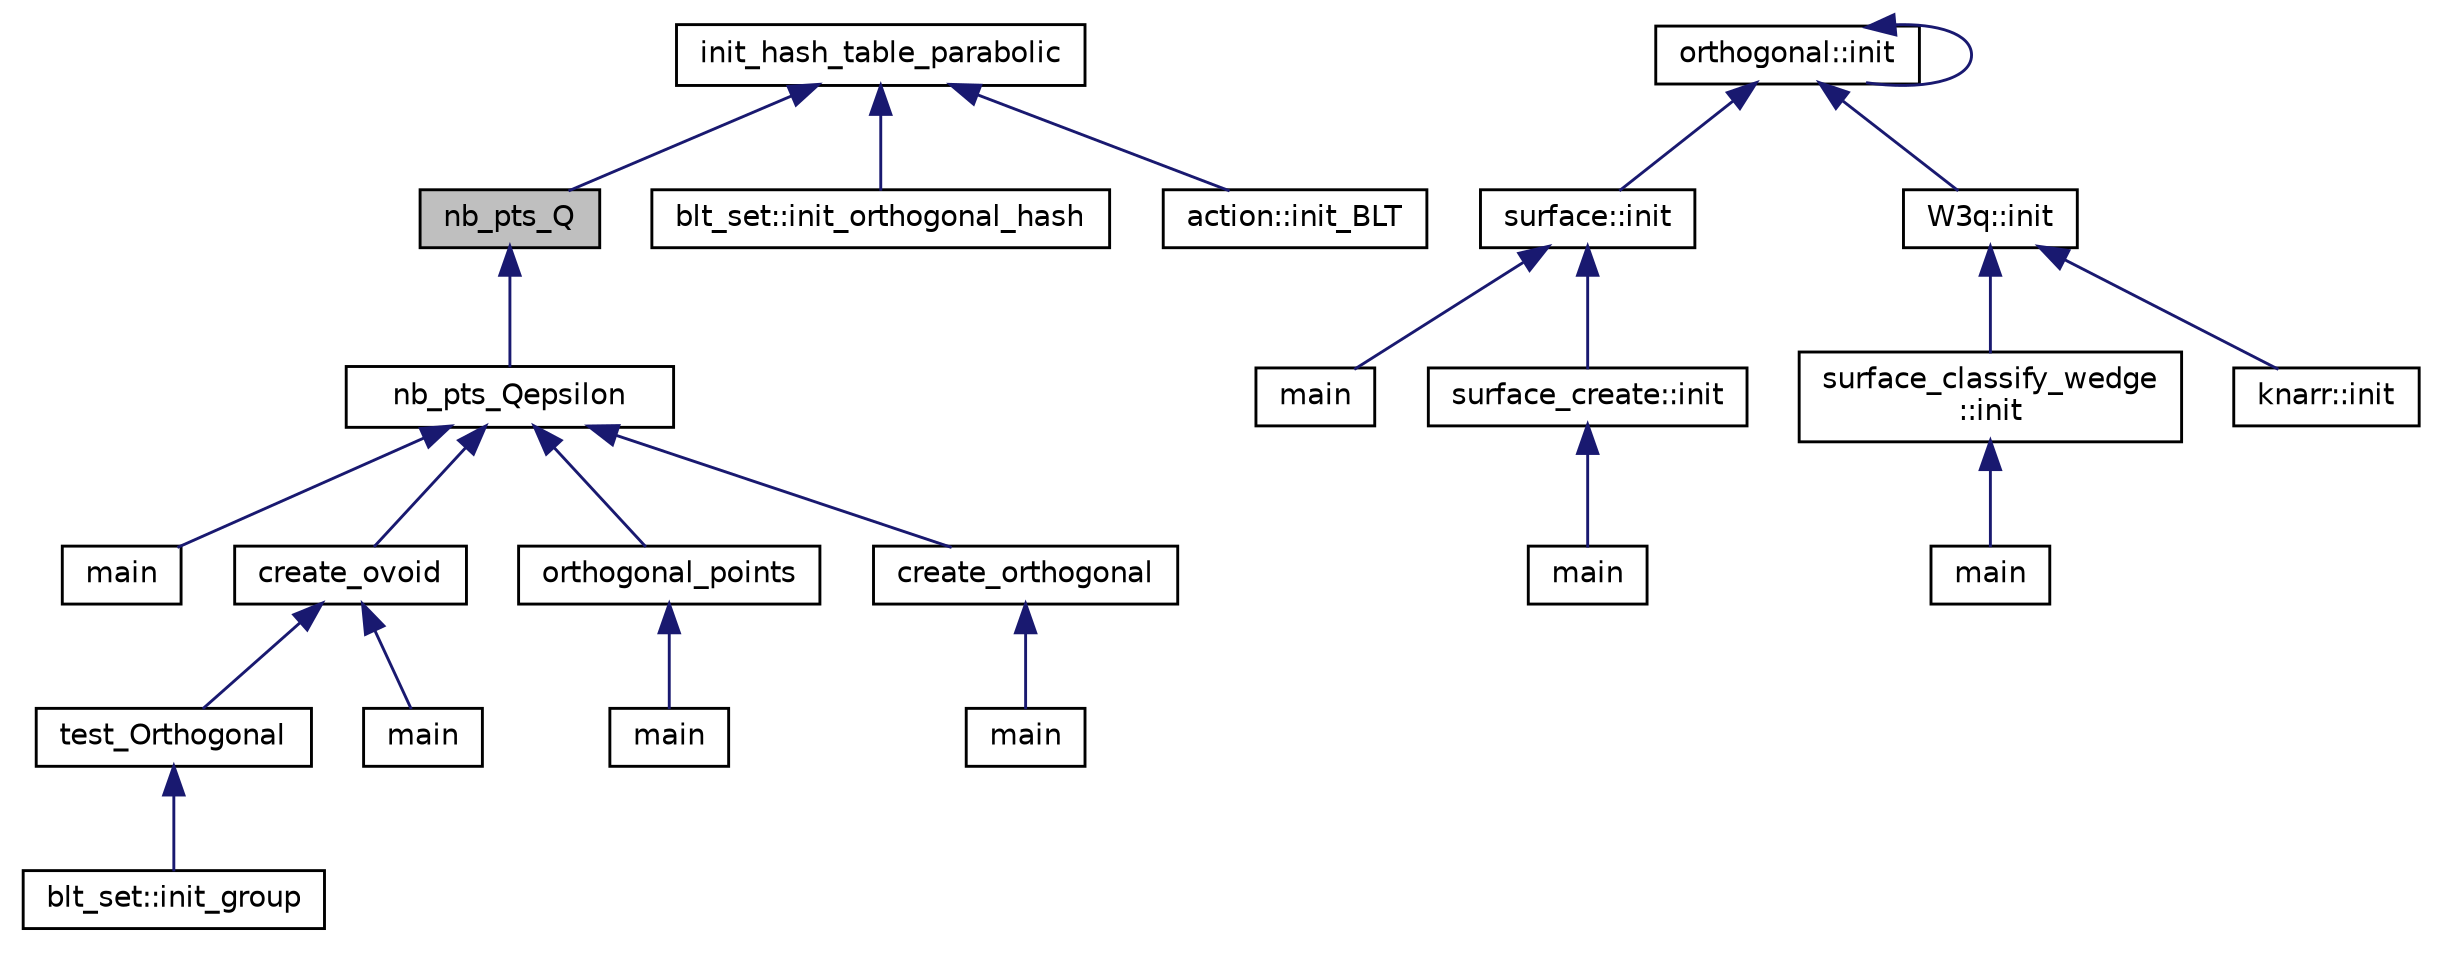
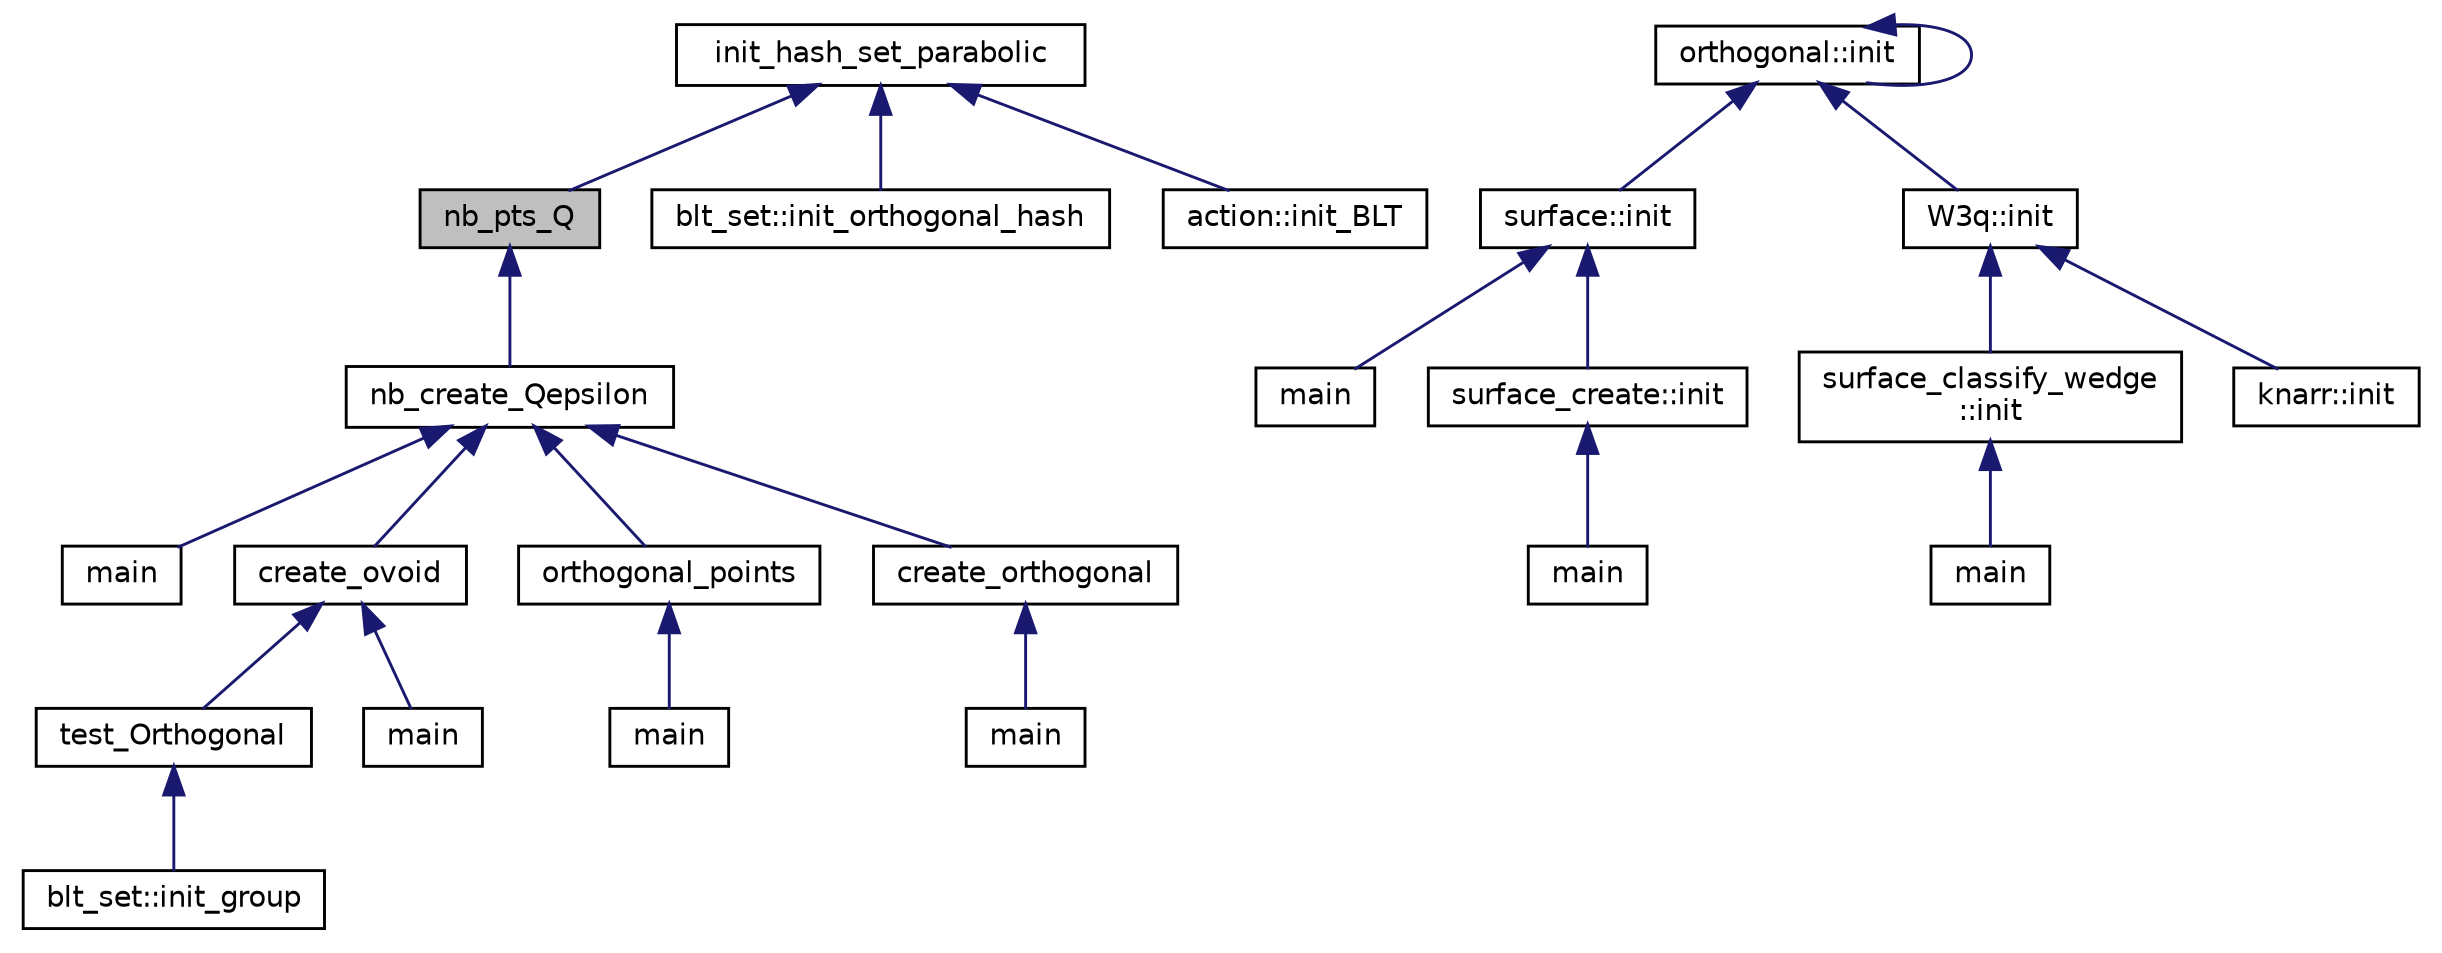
  digraph {
    rankdir=TB
    node [color=black fillcolor=white fontname=Helvetica fontsize=10 shape=record style=filled]
    edge [color=midnightblue dir=back fontname=Helvetica fontsize=10 labelfontname=Helvetica labelfontsize=10 style=solid]
    n1 [fillcolor=grey75 fontcolor=black height=0.2 label=nb_pts_Q width=0.4]
-   n2 [height=0.2 label=nb_pts_Qepsilon width=0.4]
+   n2 [height=0.2 label=nb_create_Qepsilon width=0.4]
    n3 [height=0.2 label=main width=0.4]
    n4 [height=0.2 label=create_ovoid width=0.4]
    n5 [height=0.2 label=orthogonal_points width=0.4]
    n6 [height=0.2 label=create_orthogonal width=0.4]
-   n7 [height=0.2 label=init_hash_table_parabolic width=0.4]
+   n7 [height=0.2 label=init_hash_set_parabolic width=0.4]
    n8 [height=0.2 label="blt_set::init_orthogonal_hash" width=0.4]
    n9 [height=0.2 label="action::init_BLT" width=0.4]
    n10 [height=0.2 label="orthogonal::init" width=0.4]
    n11 [height=0.2 label="surface::init" width=0.4]
    n12 [height=0.2 label="W3q::init" width=0.4]
    n13 [height=0.2 label=test_Orthogonal width=0.4]
    n14 [height=0.2 label=main width=0.4]
    n15 [height=0.2 label="blt_set::init_group" width=0.4]
    n16 [height=0.2 label=main width=0.4]
    n17 [height=0.2 label=main width=0.4]
    n18 [height=0.2 label=main width=0.4]
    n19 [height=0.2 label="surface_create::init" width=0.4]
    n20 [height=0.2 label="surface_classify_wedge\l::init" width=0.4]
    n21 [height=0.2 label="knarr::init" width=0.4]
    n22 [height=0.2 label=main width=0.4]
    n23 [height=0.2 label=main width=0.4]
    n1 -> n2
    n2 -> n3
    n2 -> n4
    n2 -> n5
    n2 -> n6
    n4 -> n13
    n4 -> n14
    n5 -> n16
    n6 -> n17
    n7 -> n1
    n7 -> n8
    n7 -> n9
    n10 -> n10
    n10 -> n11
    n10 -> n12
    n11 -> n18
    n11 -> n19
    n12 -> n20
    n12 -> n21
    n13 -> n15
    n19 -> n23
    n20 -> n22
  }
